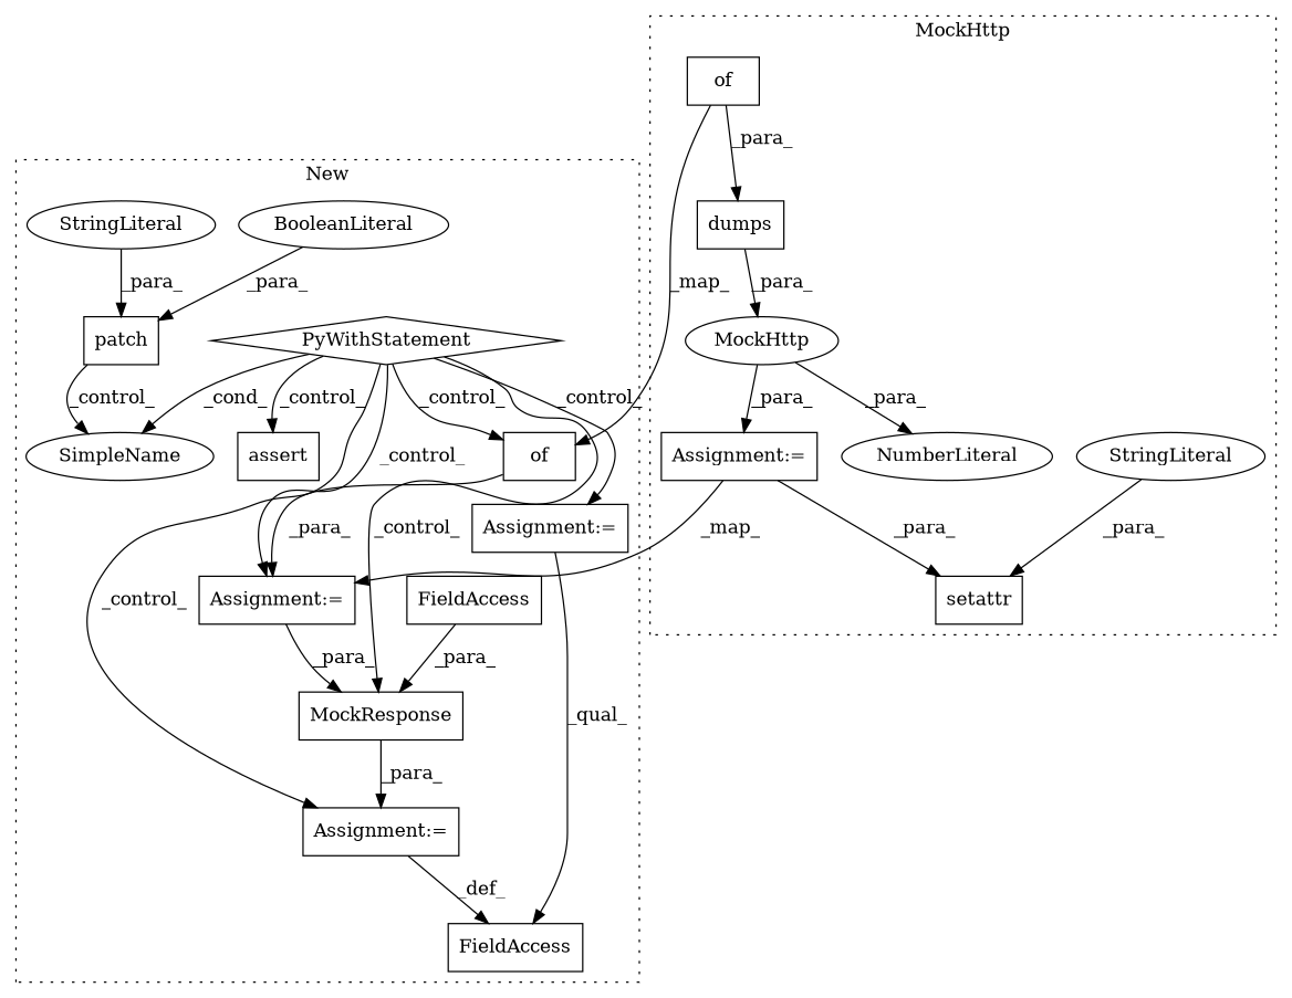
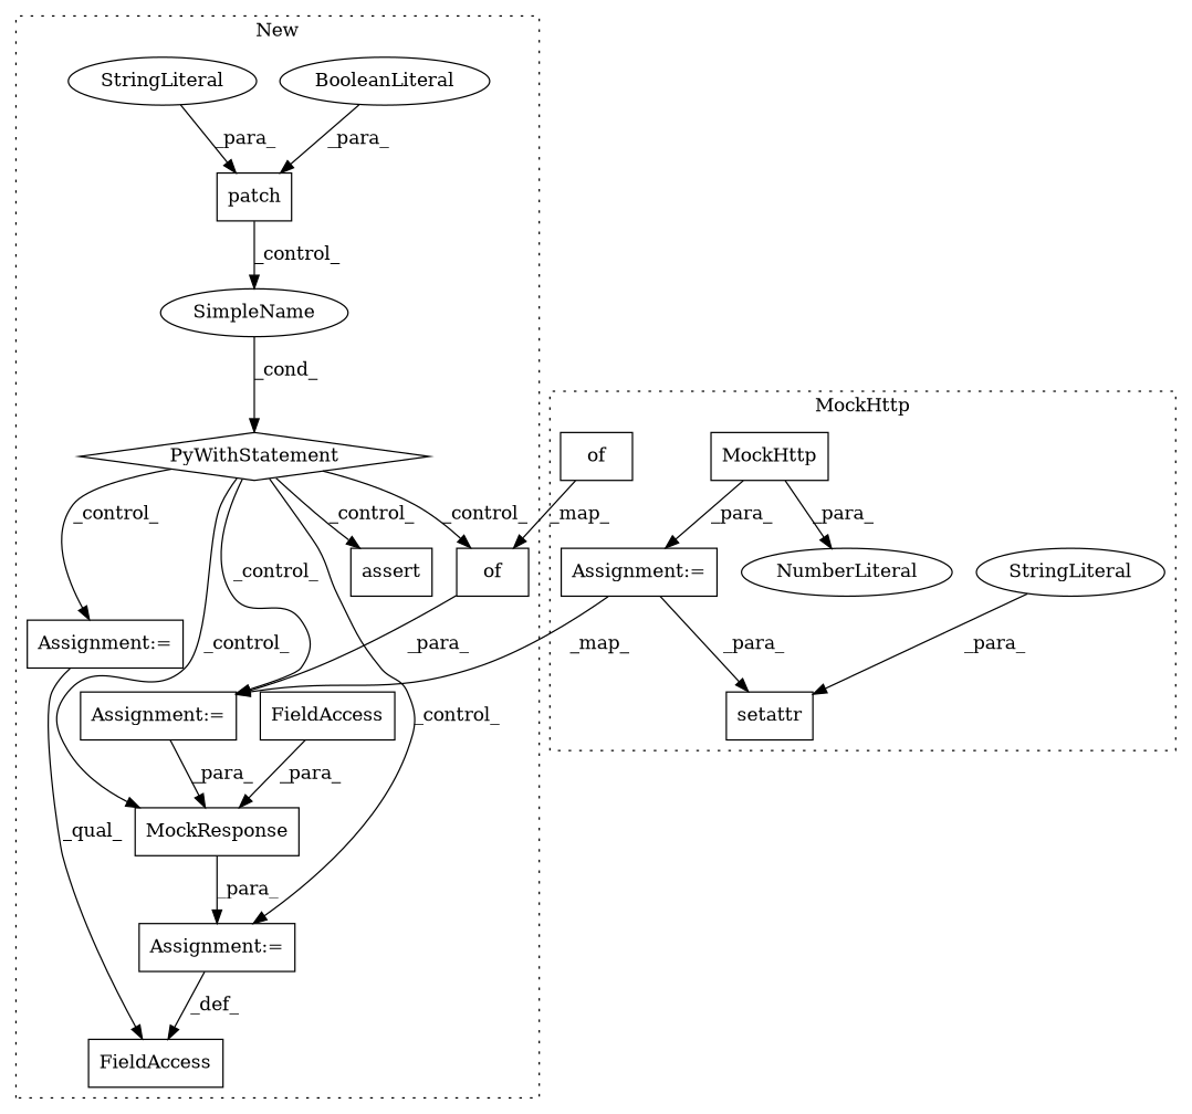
  digraph {
    node [a=32 l=1 shape=box]
    n1 [l="8,1" label=setattr s="2016,2049"]
    n2 [l="3,1" label=of s="1972,1995"]
-   n3 [l="9,1" label=MockHttp s="1944,1997" shape=ellipse]
+   n3 [l="9,1" label=MockHttp s="1944,1997"]
    n4 [a=34 l=3 label=NumberLiteral s=1953 shape=ellipse]
-   n5 [l="6,1" label=dumps s="1962,1996"]
    n6 [a=45 l=6 label=StringLiteral s=2033 shape=ellipse]
    n7 [a=7 label="Assignment:=" s=1943]
    n8 [l="6,1" label=patch s="2006,2075"]
    n9 [l="13,1" label=MockResponse s="2177,2209"]
    n10 [a=42 label=SimpleName shape=ellipse l=""]
    n11 [a=104 l="10,2" label=PyWithStatement s="1991,2076" shape=diamond]
    n12 [l="3,1" label=of s="2119,2142"]
    n13 [a=22 l=14 label=FieldAccess s=2195]
    n14 [l="24,1" label=assert s="2668,2887"]
    n15 [a=22 l=25 label=FieldAccess s=2151]
    n16 [a=9 l=4 label=BooleanLiteral s=2071 shape=ellipse]
    n17 [a=45 l=58 label=StringLiteral s=2012 shape=ellipse]
    n18 [a=7 label="Assignment:=" s=2176]
    n19 [a=7 l=12 label="Assignment:=" s=2090]
    n20 [a=7 label="Assignment:=" s=2114]
    subgraph cluster_1 {
      label=MockHttp
      style=dotted
      n1
      n2
      n3
      n4
-     n5
      n6
      n7
    }
    subgraph cluster_2 {
      label=New
      style=dotted
      n8
      n9
      n10
      n11
      n12
      n13
      n14
      n15
      n16
      n17
      n18
      n19
      n20
    }
-   n2 -> n5 [label=_para_]
    n2 -> n12 [label=_map_]
    n3 -> n4 [label=_para_]
    n3 -> n7 [label=_para_]
-   n5 -> n3 [label=_para_]
    n6 -> n1 [label=_para_]
    n7 -> n1 [label=_para_]
    n7 -> n20 [label=_map_]
    n8 -> n10 [label=_control_]
    n9 -> n18 [label=_para_]
-   n11 -> n10 [label=_cond_]
+   n10 -> n11 [label=_cond_]
    n11 -> n9 [label=_control_]
    n11 -> n12 [label=_control_]
    n11 -> n14 [label=_control_]
    n11 -> n18 [label=_control_]
    n11 -> n19 [label=_control_]
    n11 -> n20 [label=_control_]
    n12 -> n20 [label=_para_]
    n13 -> n9 [label=_para_]
    n16 -> n8 [label=_para_]
    n17 -> n8 [label=_para_]
    n18 -> n15 [label=_def_]
    n19 -> n15 [label=_qual_]
    n20 -> n9 [label=_para_]
  }
